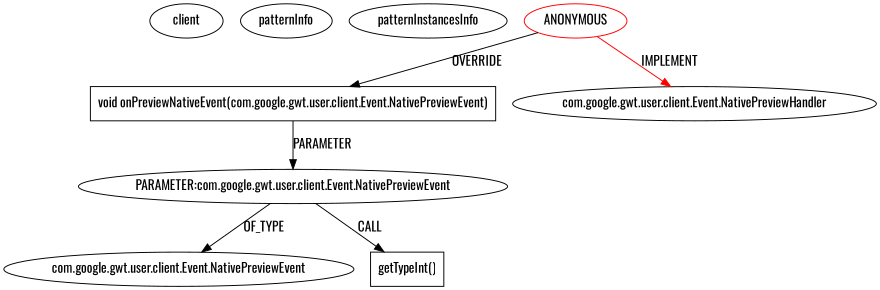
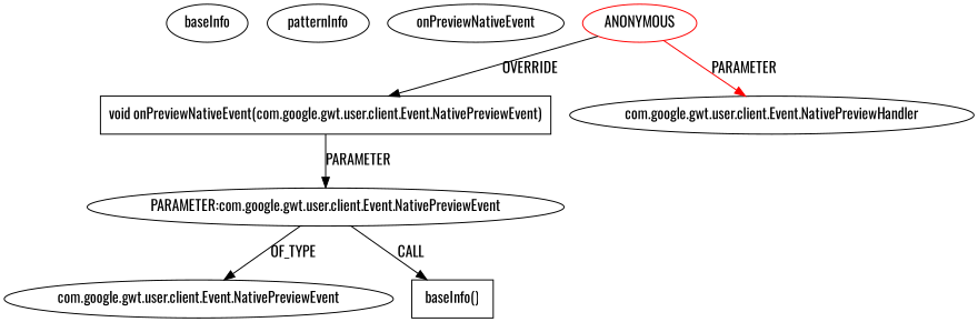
  digraph {
    fontname=Oswald
    node [fontname=Oswald isFrameworkType=false]
    edge [fontname=Oswald]
-   baseInfo [category=pattern graphId=1435 isAnonymous=true possibleRelation=false label=client isFrameworkType=""]
+   baseInfo [category=pattern graphId=1435 isAnonymous=true possibleRelation=false isFrameworkType=""]
    patternInfo [frequency=2.0 patternRootClient=0 isFrameworkType=""]
-   patternInstancesInfo [0="dapicard-gwt-surface~/dapicard-gwt-surface/gwt-surface-master/gwt-surface/src/main/java/com/axeiya/gwt/surface/client/ContentEditableSurface.java~ContentEditableSurface~1183" 1="MathieuLorber-GWT-console~/MathieuLorber-GWT-console/GWT-console-master/src/main/java/net/mlorber/gwt/console/client/Console.java~main.java.net.mlorber.gwt.console.client.Console registerShorcut()~321" isFrameworkType=""]
+   patternInstancesInfo [0="dapicard-gwt-surface~/dapicard-gwt-surface/gwt-surface-master/gwt-surface/src/main/java/com/axeiya/gwt/surface/client/ContentEditableSurface.java~ContentEditableSurface~1183" 1="MathieuLorber-GWT-console~/MathieuLorber-GWT-console/GWT-console-master/src/main/java/net/mlorber/gwt/console/client/Console.java~main.java.net.mlorber.gwt.console.client.Console registerShorcut()~321" label=onPreviewNativeEvent isFrameworkType=""]
    n4 [label="void onPreviewNativeEvent(com.google.gwt.user.client.Event.NativePreviewEvent)" shape=box vertexType=OVERRIDING_METHOD_DECLARATION]
    n5 [label="PARAMETER:com.google.gwt.user.client.Event.NativePreviewEvent" vertexType=PARAMETER_DECLARATION]
    n6 [label="com.google.gwt.user.client.Event.NativePreviewEvent" vertexType=FRAMEWORK_CLASS_TYPE]
-   n7 [label="getTypeInt()" shape=box vertexType=INSIDE_CALL]
+   n7 [label="baseInfo()" shape=box vertexType=INSIDE_CALL]
    n8 [color=red label=ANONYMOUS vertexType=ROOT_ANONYMOUS_DECLARATION]
    n9 [label="com.google.gwt.user.client.Event.NativePreviewHandler" vertexType=FRAMEWORK_INTERFACE_TYPE]
    n4 -> n5 [label=PARAMETER]
    n5 -> n6 [label=OF_TYPE]
    n5 -> n7 [label=CALL]
    n8 -> n4 [label=OVERRIDE]
-   n8 -> n9 [color=red label=IMPLEMENT]
+   n8 -> n9 [color=red label=PARAMETER]
  }
